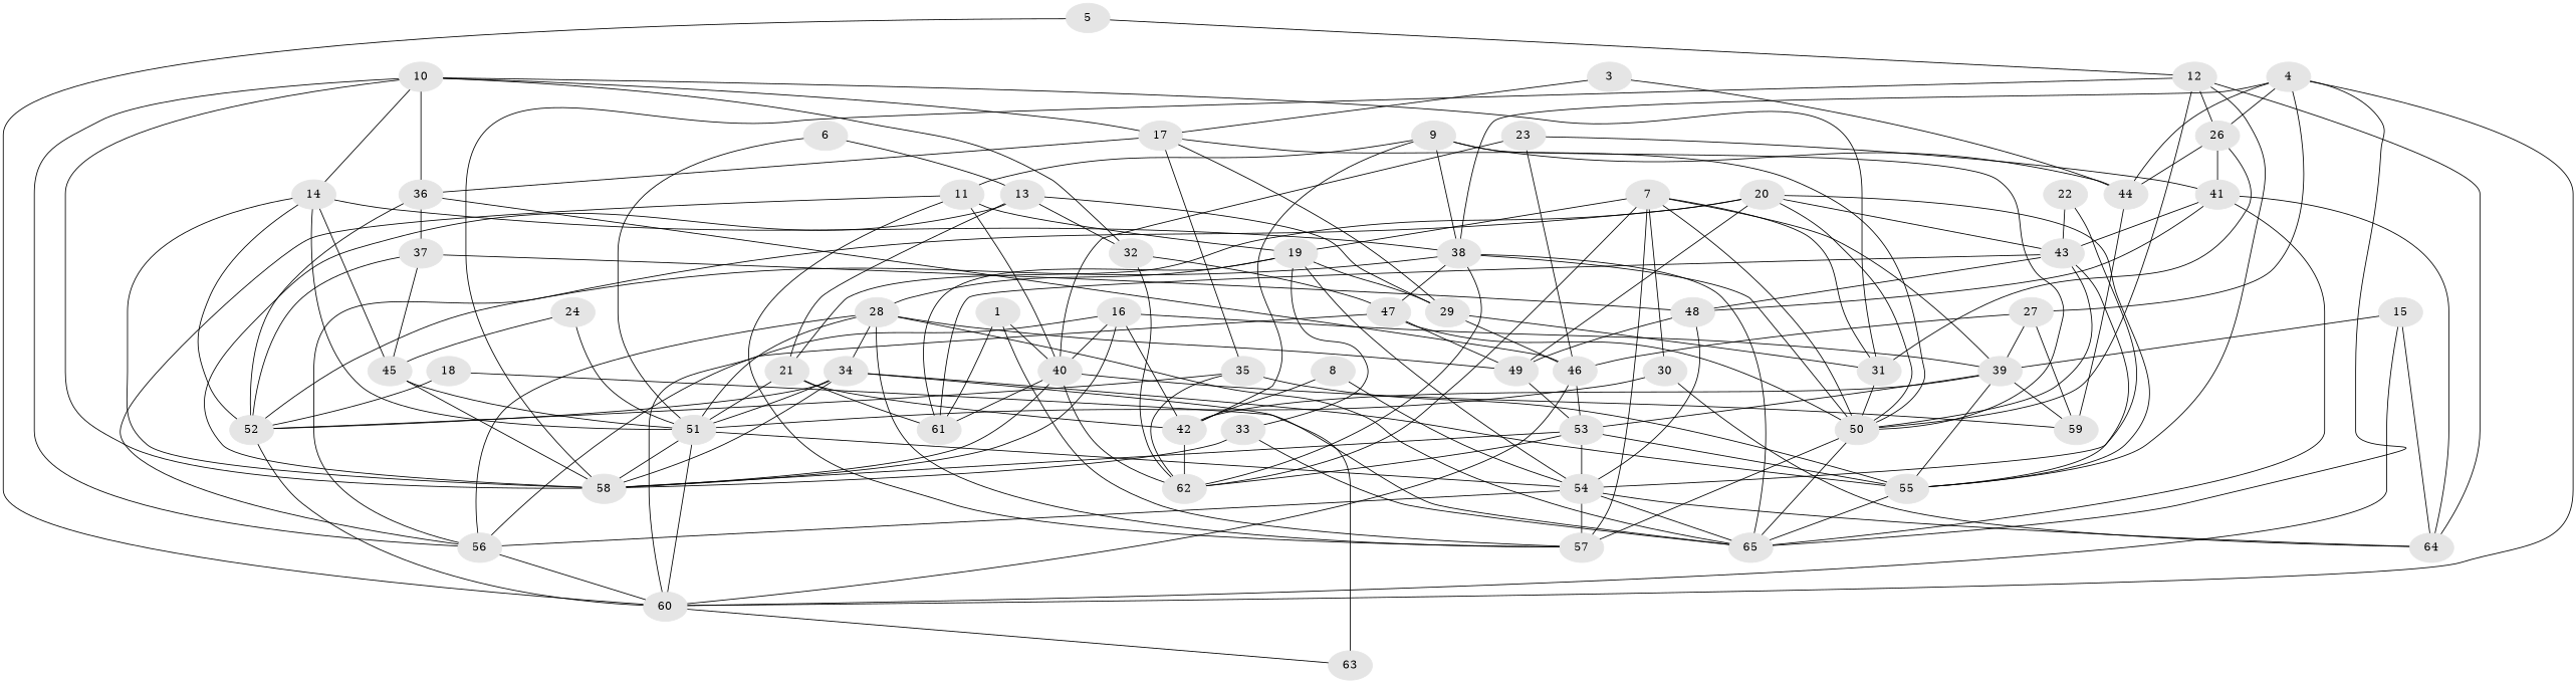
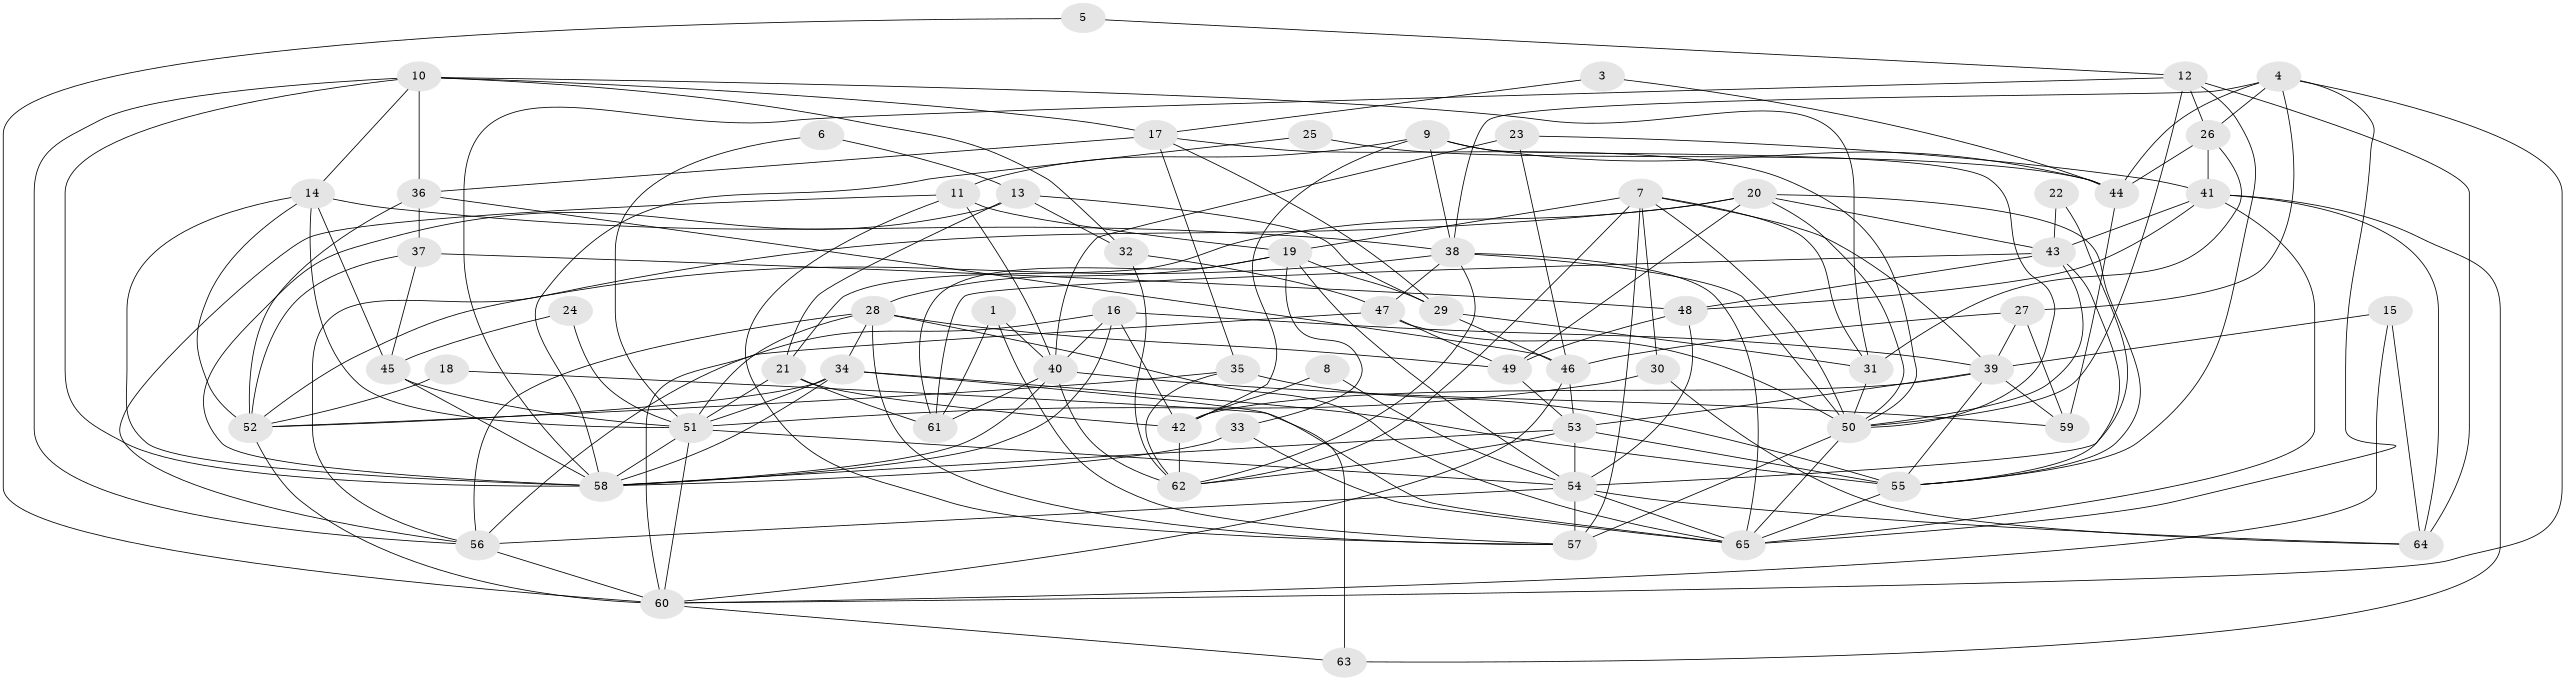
  graph {
    node [color=gray90 style=filled]
    edge [weight=1.0]
    1
    40
    57
    61
    62
    58
    59
    35
    55
    52
    51
    60
    54
    3
    17
    44
    50
    36
    29
    4
    26
    27
    38
    65
    31
    41
    39
    46
    47
    63
    5
    12
    64
    6
    13
    32
    21
    7
    19
    30
    28
    33
    42
    53
    8
    56
    9
    11
    10
    14
    45
    37
    15
    16
    18
    49
    34
    20
    43
    48
    22
    23
    24
+   25
    1 -- 40
    1 -- 57
    1 -- 61
    40 -- 61
    40 -- 62
    40 -- 58
    40 -- 59
    35 -- 62
    35 -- 55
    35 -- 52
    55 -- 65
    52 -- 60 [weight=2.0]
    51 -- 58
    51 -- 60
    51 -- 54
    60 -- 63
    54 -- 57
    54 -- 65
    54 -- 64
    54 -- 56
    3 -- 17
    3 -- 44
    17 -- 35
    17 -- 50
    17 -- 36
    17 -- 29
    44 -- 59
    50 -- 57 [weight=2.0]
    50 -- 65
    36 -- 52 [weight=2.0]
    36 -- 46
    36 -- 37
    29 -- 31
    29 -- 46
    4 -- 60
    4 -- 44
    4 -- 26
    4 -- 27
    4 -- 38
    4 -- 65
    26 -- 44
    26 -- 31
    26 -- 41
    27 -- 59
    27 -- 39
    27 -- 46
    38 -- 62
    38 -- 52
    38 -- 50
    38 -- 65
    38 -- 47
    31 -- 50
    41 -- 65
+   41 -- 63
    41 -- 64
    41 -- 43
    41 -- 48
    39 -- 59
    39 -- 55
    39 -- 42
    39 -- 53
    46 -- 60
    46 -- 53
    47 -- 50
    47 -- 56
    47 -- 49
    5 -- 60
    5 -- 12
    12 -- 58
    12 -- 55
    12 -- 50
    12 -- 26
    12 -- 64
    6 -- 51
    6 -- 13
    13 -- 58
    13 -- 29
    13 -- 32
    13 -- 21
    32 -- 62
    32 -- 47
    21 -- 61
    21 -- 51
    21 -- 42
    7 -- 57
    7 -- 62
    7 -- 50
    7 -- 31
    7 -- 39
    7 -- 19
    7 -- 30
    19 -- 61
    19 -- 54
    19 -- 29
    19 -- 28
    19 -- 33
    30 -- 51
    30 -- 64
    28 -- 57
    28 -- 51
    28 -- 65
    28 -- 56
    28 -- 49
    28 -- 34
    33 -- 58
    33 -- 65
    42 -- 62
    53 -- 62
    53 -- 58
    53 -- 55
    53 -- 54
    8 -- 54
    8 -- 42
    56 -- 60
    9 -- 44
    9 -- 50
    9 -- 38
    9 -- 42
    9 -- 11
    11 -- 40 [weight=2.0]
    11 -- 57
    11 -- 19
    11 -- 56
    10 -- 58
    10 -- 17
    10 -- 36
    10 -- 31
    10 -- 32
    10 -- 56
    10 -- 14
    14 -- 58
    14 -- 52
    14 -- 51 [weight=2.0]
    14 -- 38
    14 -- 45
    45 -- 58
    45 -- 51
    37 -- 52
    37 -- 45
    37 -- 48
    15 -- 60
    15 -- 39
    15 -- 64
    16 -- 40
    16 -- 58
    16 -- 60
    16 -- 39
    16 -- 42
    18 -- 52
    18 -- 65
    49 -- 53
    34 -- 58
    34 -- 55
    34 -- 52
    34 -- 51
    34 -- 63
    20 -- 55
    20 -- 50
    20 -- 21
    20 -- 56
    20 -- 49
    20 -- 43
    43 -- 61
    43 -- 55
    43 -- 50
    43 -- 48
    48 -- 54
    48 -- 49
    22 -- 54
    22 -- 43
    23 -- 40 [weight=2.0]
    23 -- 41
    23 -- 46
    24 -- 51
    24 -- 45
+   25 -- 58
+   25 -- 44
  }
